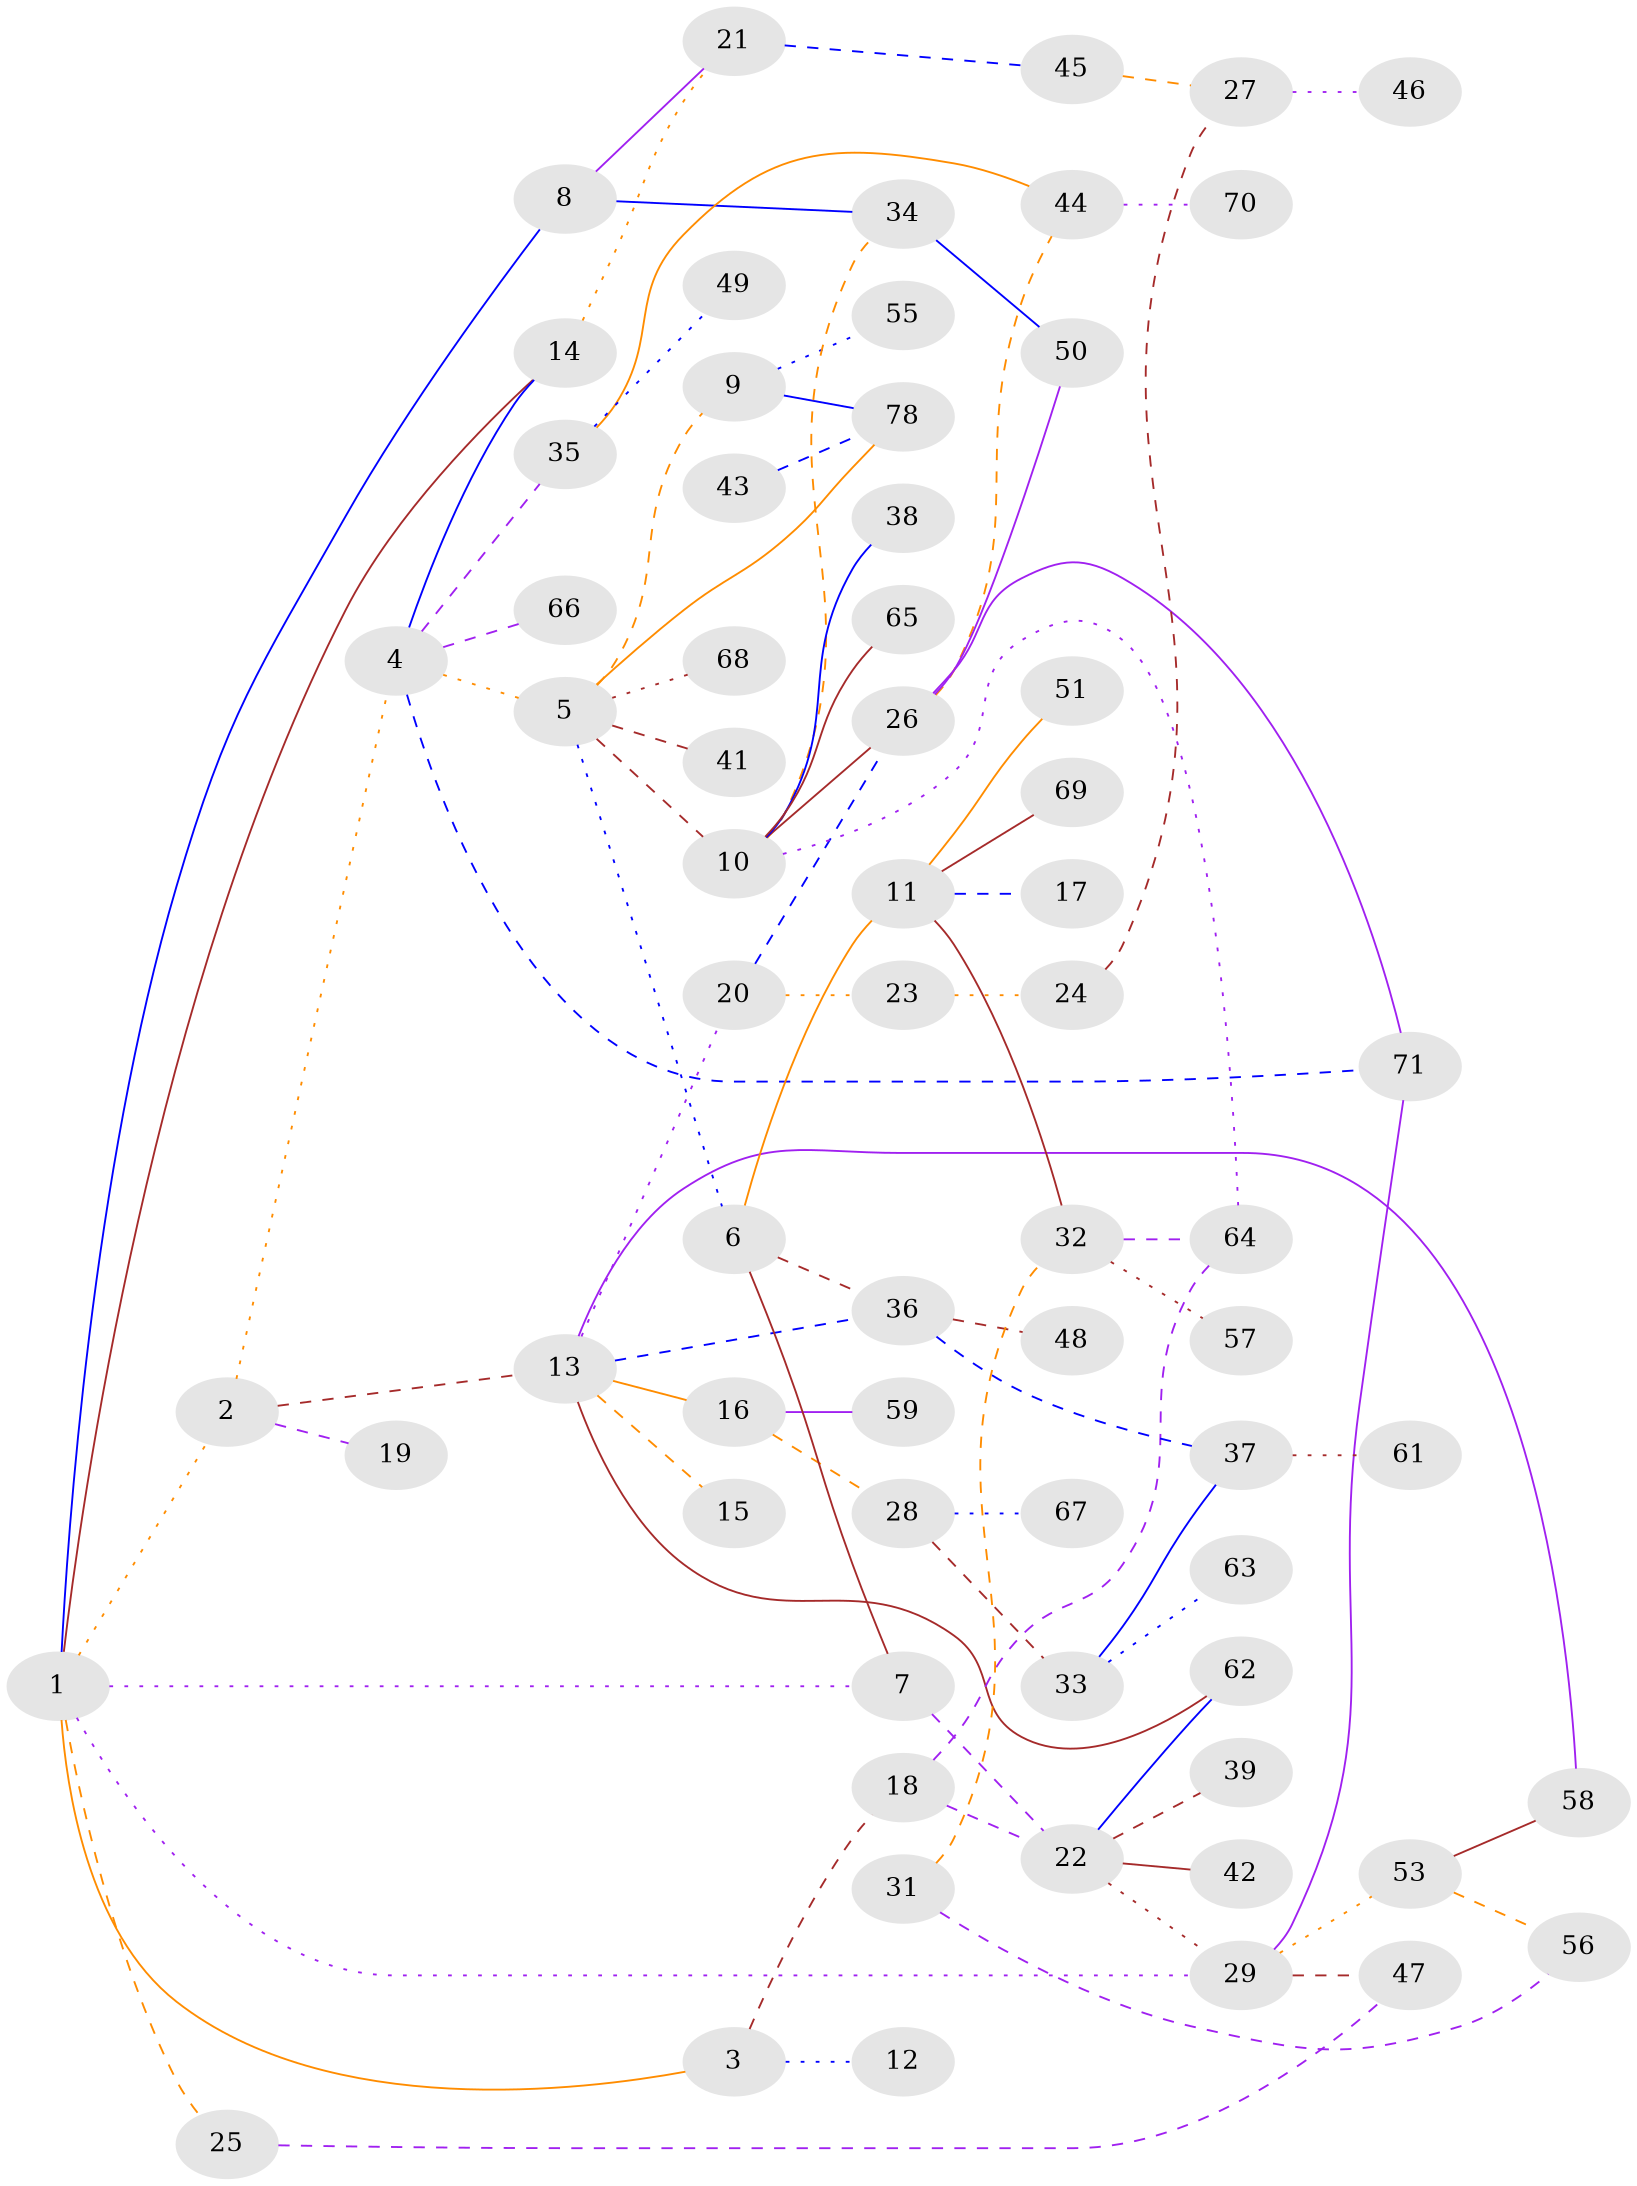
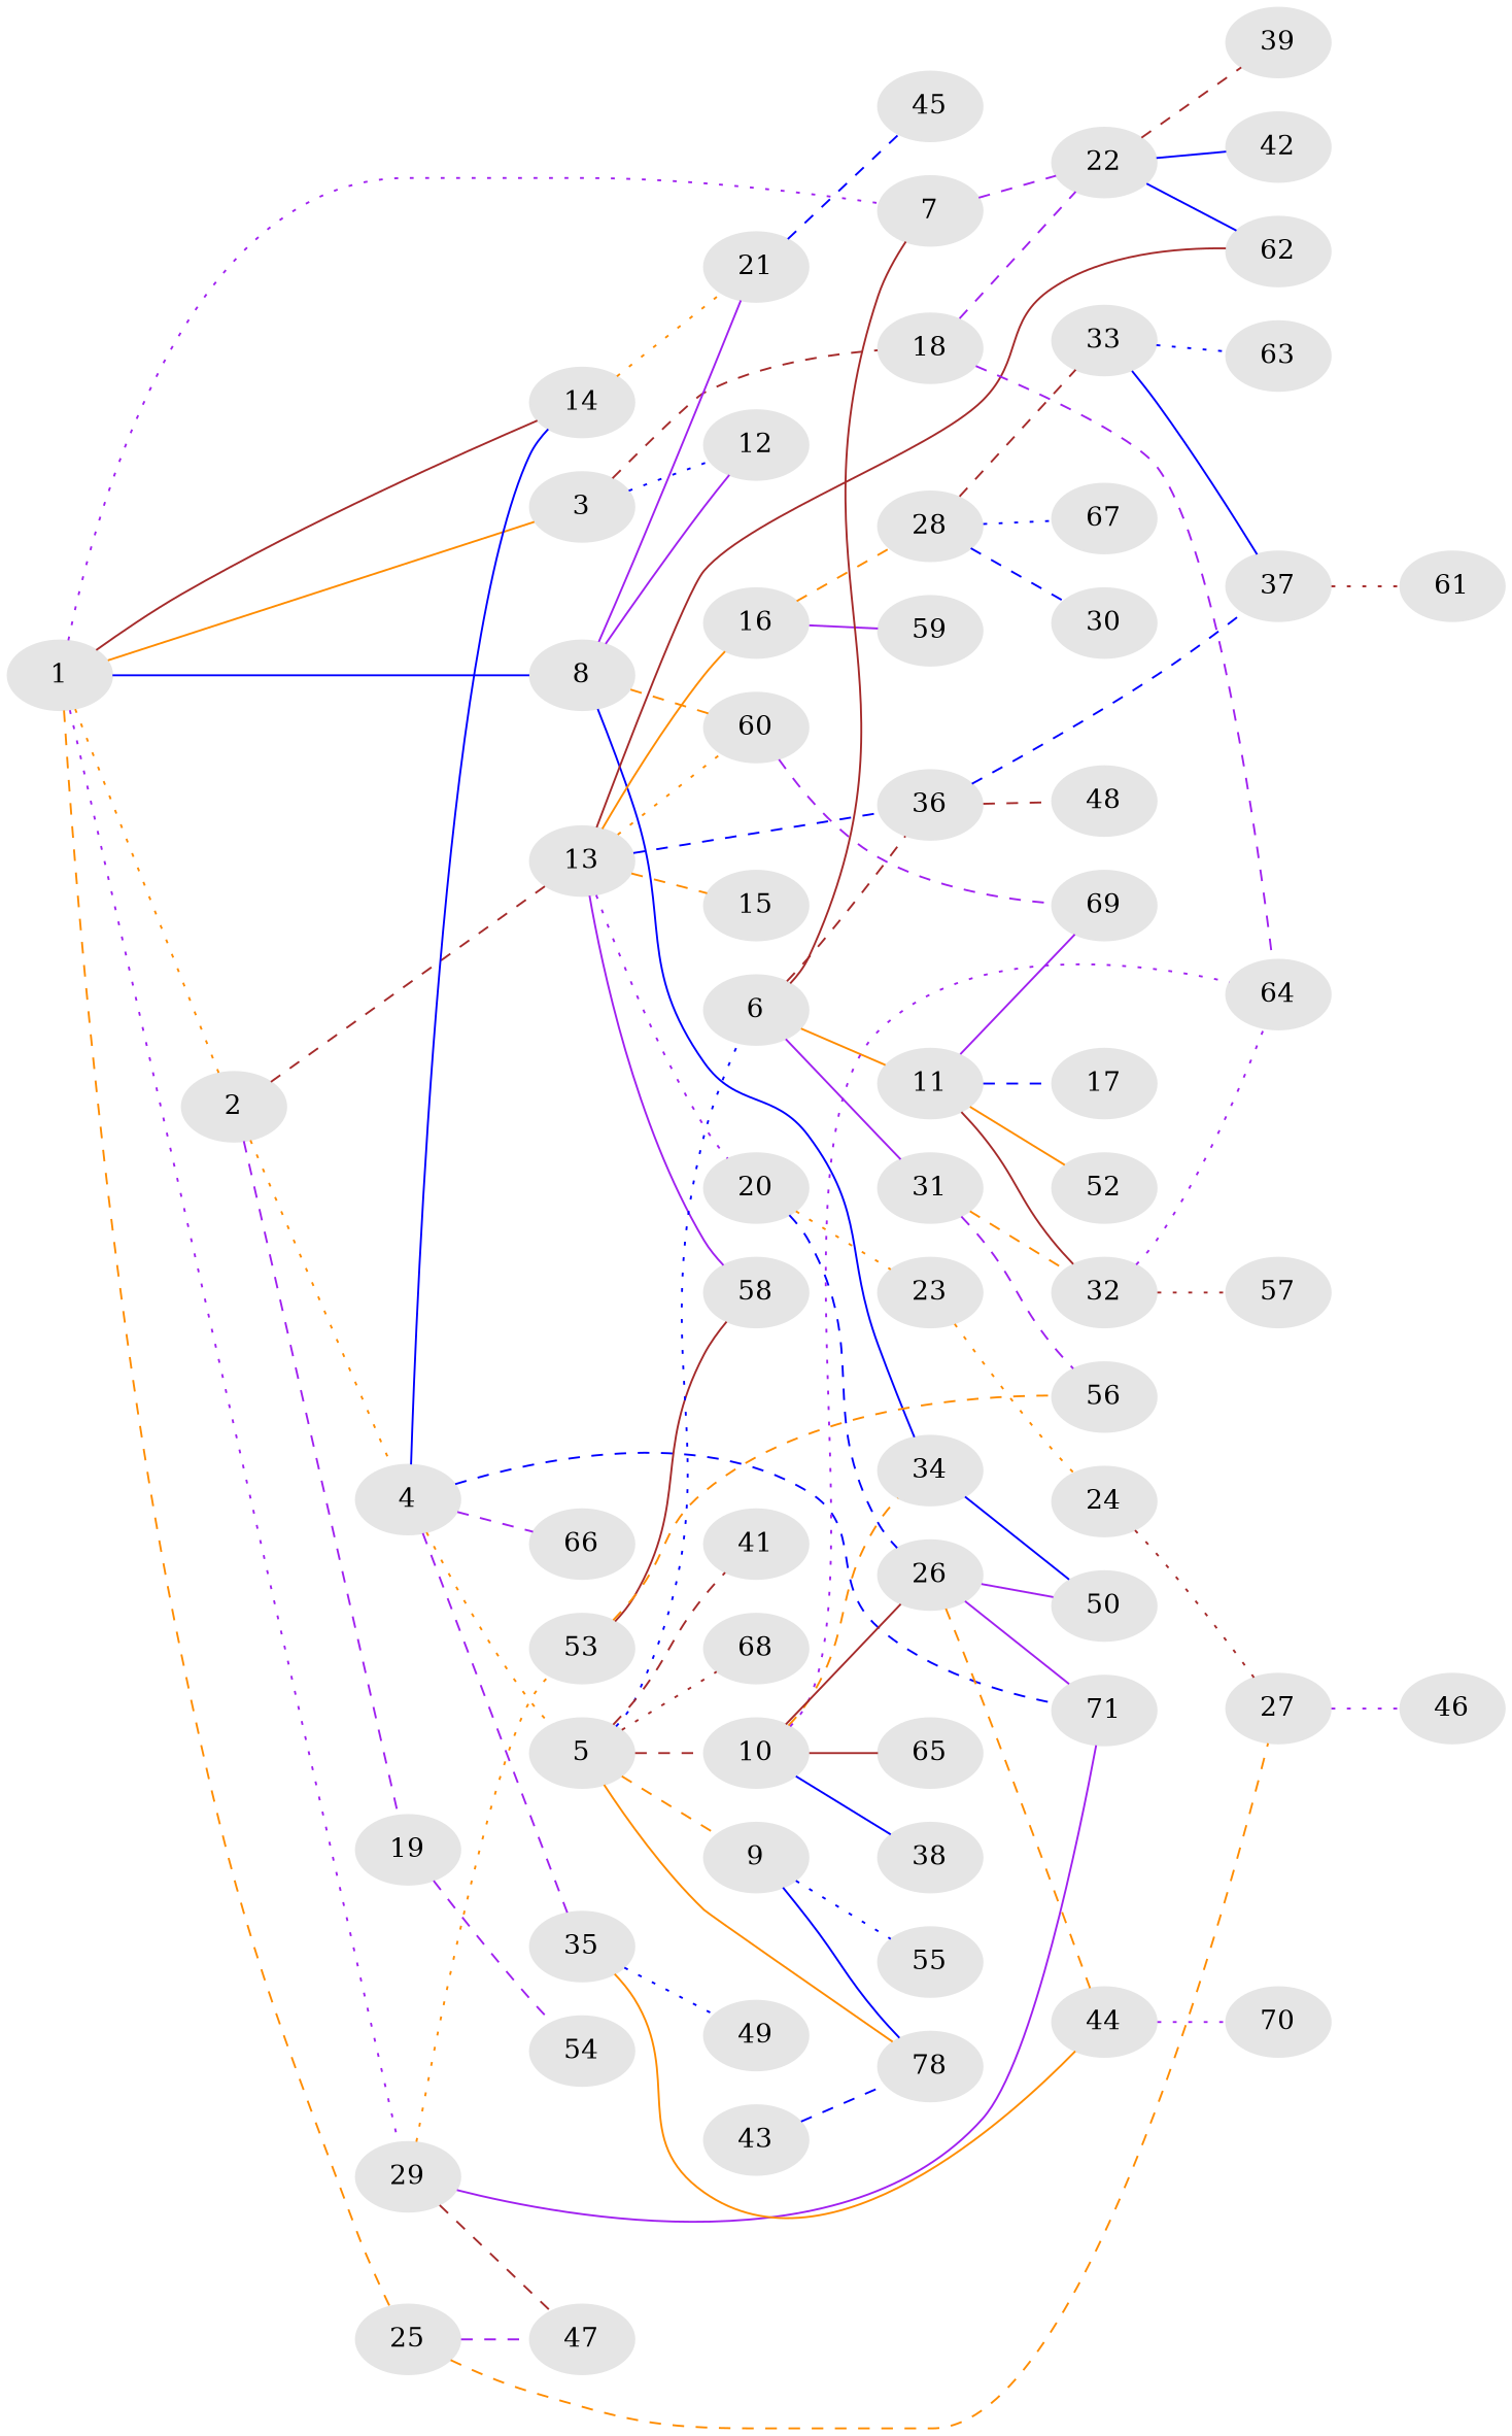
  graph {
    rankdir=LR
    node [color=gray90 style=filled]
    edge [color=purple style=dashed]
    1
    2
    3
    7
    8
    14
    25
    29
    4
    13
    19
    12
    18
    22
    21
    34
+   60
    27
    47
    71
    53
    5
    35
    66
    36
    15
    16
    20
    58
    62
+   54
    64
    6
    9
    10
    41
    68
    n38 [label=78]
    44
    49
    11
    31
    55
    26
    38
    65
    17
    32
-   52 [label=51]
+   52
    69
    56
    37
    48
    39
    42
    45
    50
    57
    28
    59
    23
+   30
    33
    67
    24
    46
    70
    63
    61
    43
    1 -- 2 [color=darkorange style=dotted]
    1 -- 3 [color=darkorange style=solid]
    1 -- 7 [style=dotted]
    1 -- 8 [color=blue style=solid]
    1 -- 14 [color=brown style=solid]
    1 -- 25 [color=darkorange]
    1 -- 29 [style=dotted]
    2 -- 4 [color=darkorange style=dotted]
    2 -- 13 [color=brown]
    2 -- 19
    3 -- 12 [color=blue style=dotted]
    3 -- 18 [color=brown]
    7 -- 22
+   8 -- 12 [style=solid]
    8 -- 21 [style=solid]
    8 -- 34 [color=blue style=solid]
+   8 -- 60 [color=darkorange]
    14 -- 21 [color=darkorange style=dotted]
-   45 -- 27 [color=darkorange]
+   25 -- 27 [color=darkorange]
    25 -- 47
    29 -- 47 [color=brown]
    29 -- 71 [style=solid]
    29 -- 53 [color=darkorange style=dotted]
    4 -- 14 [color=blue style=solid]
    4 -- 71 [color=blue]
    4 -- 5 [color=darkorange style=dotted]
    4 -- 35
    4 -- 66
+   13 -- 60 [color=darkorange style=dotted]
    13 -- 36 [color=blue]
    13 -- 15 [color=darkorange]
    13 -- 16 [color=darkorange style=solid]
    13 -- 20 [style=dotted]
    13 -- 58 [style=solid]
    13 -- 62 [color=brown style=solid]
+   19 -- 54
    18 -- 22
    18 -- 64
-   22 -- 29 [color=brown style=dotted]
    22 -- 62 [color=blue style=solid]
    22 -- 39 [color=brown]
-   22 -- 42 [color=brown style=solid]
+   22 -- 42 [color=blue style=solid]
    21 -- 45 [color=blue]
    34 -- 50 [color=blue style=solid]
+   60 -- 69
    27 -- 46 [style=dotted]
    53 -- 58 [color=brown style=solid]
    53 -- 56 [color=darkorange]
    5 -- 6 [color=blue style=dotted]
    5 -- 9 [color=darkorange]
    5 -- 10 [color=brown]
    5 -- 41 [color=brown]
    5 -- 68 [color=brown style=dotted]
    5 -- n38 [color=darkorange style=solid]
    35 -- 44 [color=darkorange style=solid]
    35 -- 49 [color=blue style=dotted]
    36 -- 37 [color=blue]
    36 -- 48 [color=brown]
    16 -- 28 [color=darkorange]
    16 -- 59 [style=solid]
    20 -- 26 [color=blue]
    20 -- 23 [color=darkorange style=dotted]
    6 -- 7 [color=brown style=solid]
    6 -- 36 [color=brown]
    6 -- 11 [color=darkorange style=solid]
+   6 -- 31 [style=solid]
    9 -- n38 [color=blue style=solid]
    9 -- 55 [color=blue style=dotted]
    10 -- 34 [color=darkorange]
    10 -- 64 [style=dotted]
    10 -- 26 [color=brown style=solid]
    10 -- 38 [color=blue style=solid]
    10 -- 65 [color=brown style=solid]
    44 -- 70 [style=dotted]
    11 -- 17 [color=blue]
    11 -- 32 [color=brown style=solid]
    11 -- 52 [color=darkorange style=solid]
-   11 -- 69 [color=brown style=solid]
+   11 -- 69 [style=solid]
    31 -- 32 [color=darkorange]
    31 -- 56
    26 -- 71 [style=solid]
    26 -- 44 [color=darkorange]
    26 -- 50 [style=solid]
-   32 -- 64
+   32 -- 64 [style=dotted]
    32 -- 57 [color=brown style=dotted]
    37 -- 61 [color=brown style=dotted]
+   28 -- 30 [color=blue]
    28 -- 33 [color=brown]
    28 -- 67 [color=blue style=dotted]
    23 -- 24 [color=darkorange style=dotted]
    33 -- 37 [color=blue style=solid]
    33 -- 63 [color=blue style=dotted]
-   24 -- 27 [color=brown]
+   24 -- 27 [color=brown style=dotted]
    43 -- n38 [color=blue]
  }
